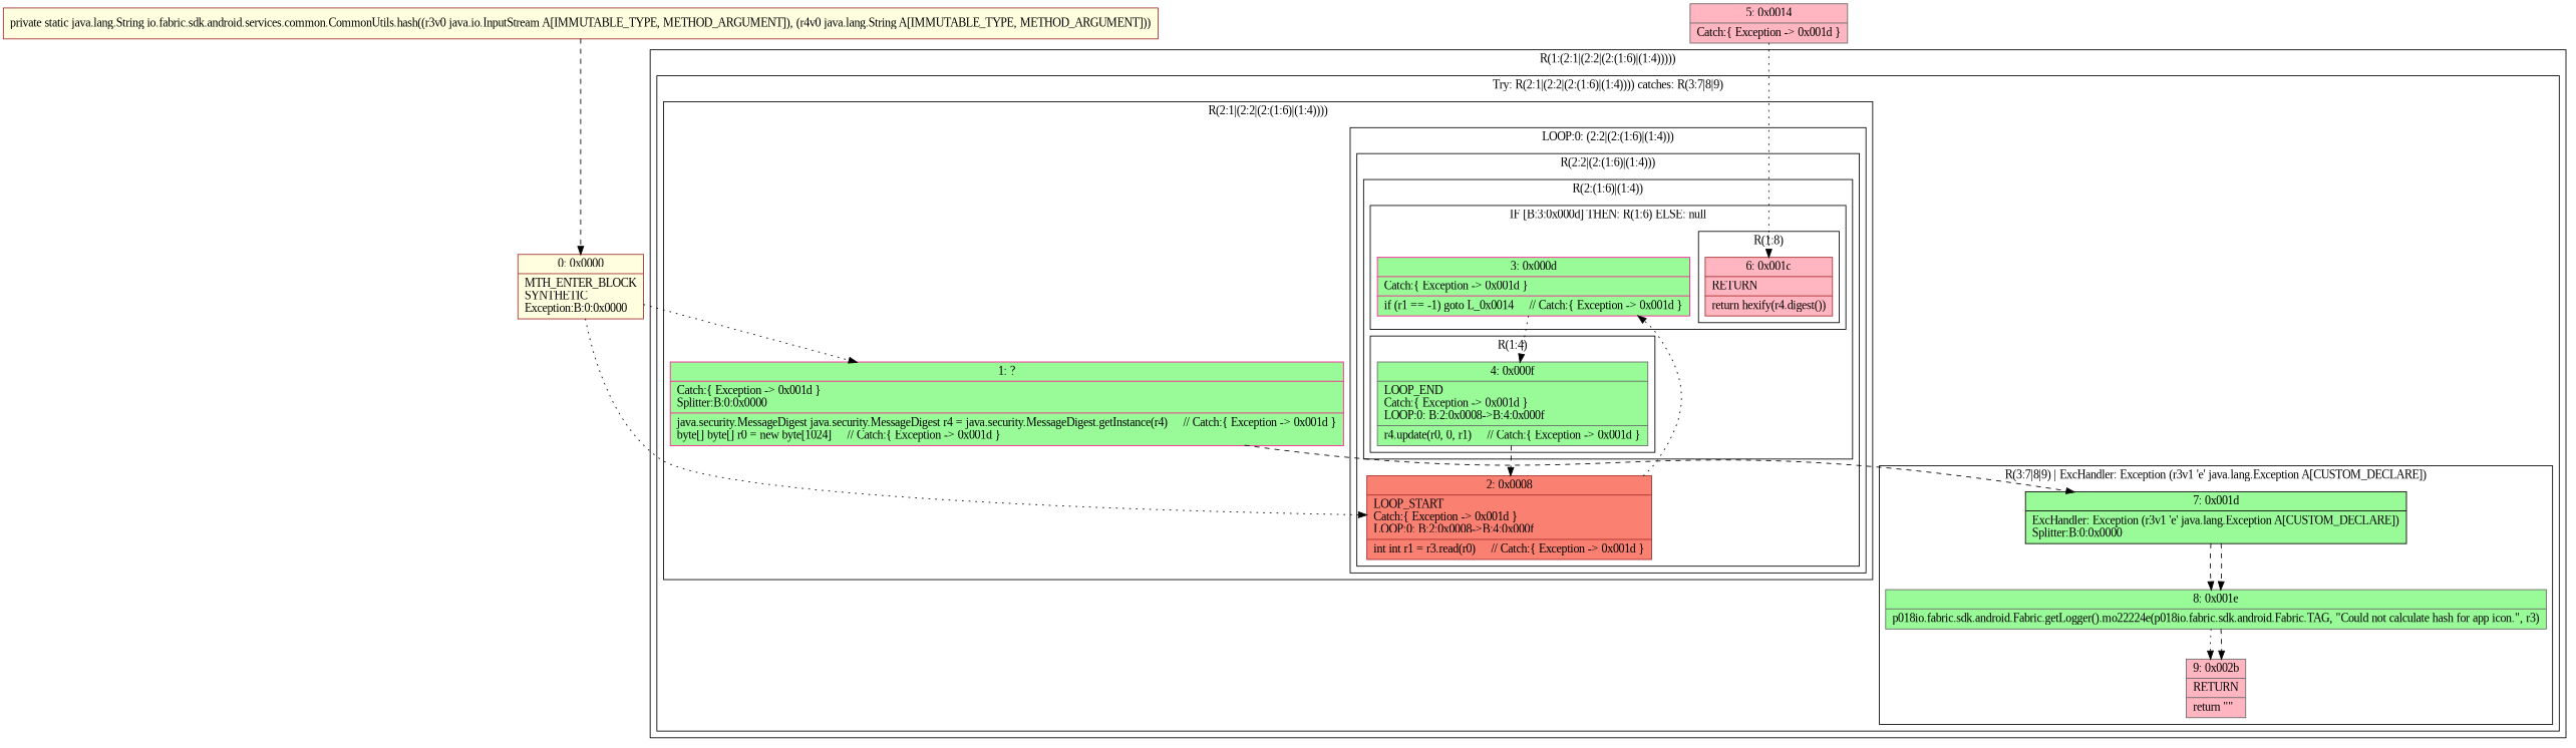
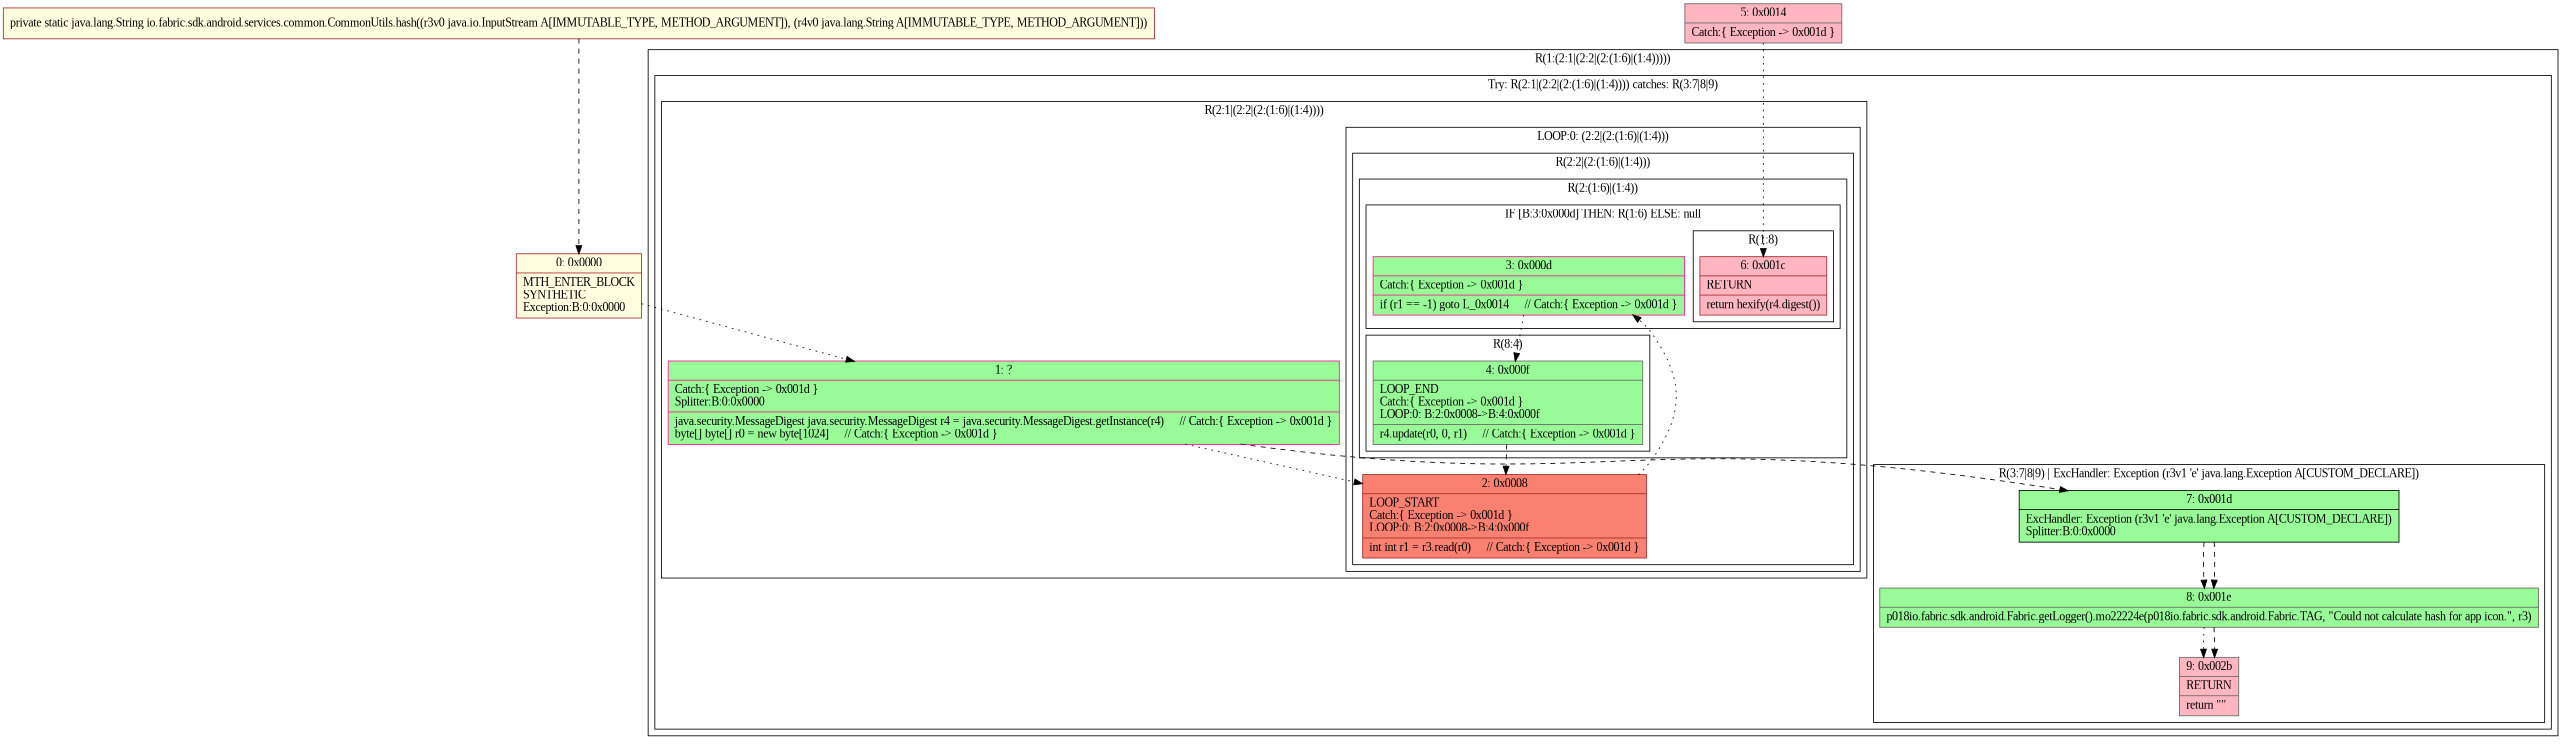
  digraph {
    fontname="Liberation Serif"
    node [color=brown fillcolor=palegreen fontname="Liberation Serif" shape=record style=filled]
    edge [fontname="Liberation Serif" style=dotted]
    n1 [fillcolor=lightpink label="{6\:\ 0x001c|RETURN\l|return hexify(r4.digest())\l}"]
    n2 [color=deeppink label="{3\:\ 0x000d|Catch:\{ Exception \-\> 0x001d \}\l|if (r1 == \-1) goto L_0x0014     \/\/ Catch:\{ Exception \-\> 0x001d \}\l}"]
    n3 [color=gray40 label="{4\:\ 0x000f|LOOP_END\lCatch:\{ Exception \-\> 0x001d \}\lLOOP:0: B:2:0x0008\-\>B:4:0x000f\l|r4.update(r0, 0, r1)     \/\/ Catch:\{ Exception \-\> 0x001d \}\l}"]
    n4 [fillcolor=salmon label="{2\:\ 0x0008|LOOP_START\lCatch:\{ Exception \-\> 0x001d \}\lLOOP:0: B:2:0x0008\-\>B:4:0x000f\l|int int r1 = r3.read(r0)     \/\/ Catch:\{ Exception \-\> 0x001d \}\l}"]
    n5 [color=deeppink label="{1\:\ ?|Catch:\{ Exception \-\> 0x001d \}\lSplitter:B:0:0x0000\l|java.security.MessageDigest java.security.MessageDigest r4 = java.security.MessageDigest.getInstance(r4)     \/\/ Catch:\{ Exception \-\> 0x001d \}\lbyte[] byte[] r0 = new byte[1024]     \/\/ Catch:\{ Exception \-\> 0x001d \}\l}"]
    n6 [color=black label="{7\:\ 0x001d|ExcHandler: Exception (r3v1 'e' java.lang.Exception A[CUSTOM_DECLARE])\lSplitter:B:0:0x0000\l}"]
    n7 [color=gray40 label="{8\:\ 0x001e|p018io.fabric.sdk.android.Fabric.getLogger().mo22224e(p018io.fabric.sdk.android.Fabric.TAG, \"Could not calculate hash for app icon.\", r3)\l}"]
    n8 [color=gray40 fillcolor=lightpink label="{9\:\ 0x002b|RETURN\l|return \"\"\l}"]
    n9 [fillcolor=lightyellow label="{0\:\ 0x0000|MTH_ENTER_BLOCK\lSYNTHETIC\lException:B:0:0x0000\l}"]
    n10 [color=gray40 fillcolor=lightpink label="{5\:\ 0x0014|Catch:\{ Exception \-\> 0x001d \}\l}"]
    n11 [fillcolor=lightyellow label="{private static java.lang.String io.fabric.sdk.android.services.common.CommonUtils.hash((r3v0 java.io.InputStream A[IMMUTABLE_TYPE, METHOD_ARGUMENT]), (r4v0 java.lang.String A[IMMUTABLE_TYPE, METHOD_ARGUMENT])) }"]
    subgraph cluster_1 {
      label="R(1:(2:1|(2:2|(2:(1:6)|(1:4)))))"
      subgraph cluster_2 {
        label="Try: R(2:1|(2:2|(2:(1:6)|(1:4)))) catches: R(3:7|8|9)"
        subgraph cluster_3 {
          label="R(2:1|(2:2|(2:(1:6)|(1:4))))"
          n5
          subgraph cluster_4 {
            label="LOOP:0: (2:2|(2:(1:6)|(1:4)))"
            subgraph cluster_5 {
              label="R(2:2|(2:(1:6)|(1:4)))"
              n4
              subgraph cluster_6 {
                label="R(2:(1:6)|(1:4))"
                subgraph cluster_7 {
                  label="IF [B:3:0x000d] THEN: R(1:6) ELSE: null"
                  n2
                  subgraph cluster_8 {
                    label="R(1:8)"
                    n1
                  }
                }
                subgraph cluster_9 {
-                 label="R(1:4)"
+                 label="R(8:4)"
                  n3
                }
              }
            }
          }
        }
        subgraph cluster_10 {
          label="R(3:7|8|9) | ExcHandler: Exception (r3v1 'e' java.lang.Exception A[CUSTOM_DECLARE])\l"
          n6
          n7
          n8
        }
      }
    }
    subgraph cluster_11 {
      label="R(3:7|8|9) | ExcHandler: Exception (r3v1 'e' java.lang.Exception A[CUSTOM_DECLARE])\l"
    }
    n2 -> n3
    n3 -> n4 [style=dashed]
    n4 -> n2
-   n9 -> n4
+   n5 -> n4
    n5 -> n6 [style=dashed]
    n6 -> n7 [style=dashed]
    n6 -> n7 [style=dashed]
    n7 -> n8
    n7 -> n8 [style=dashed]
    n9 -> n5
    n10 -> n1
    n11 -> n9 [style=dashed]
  }
